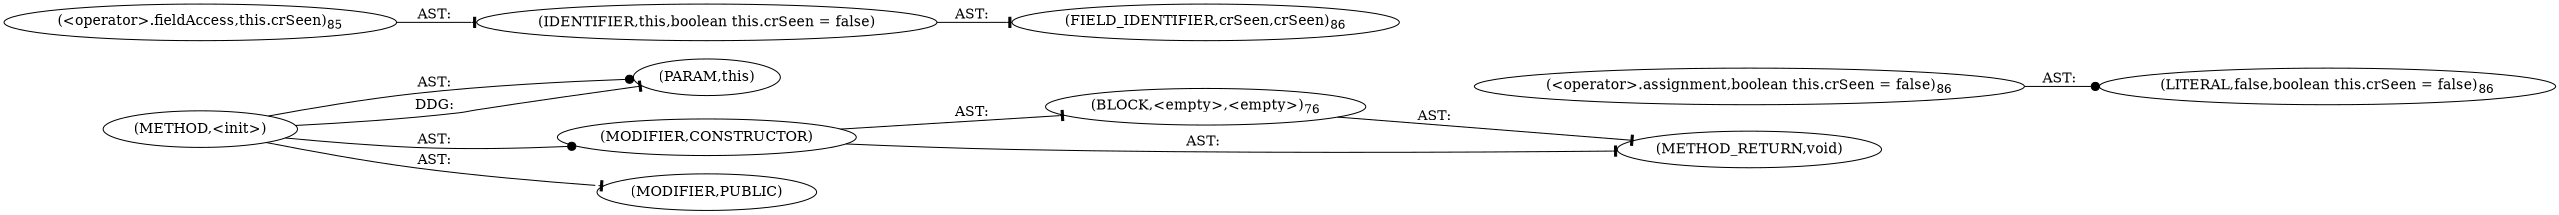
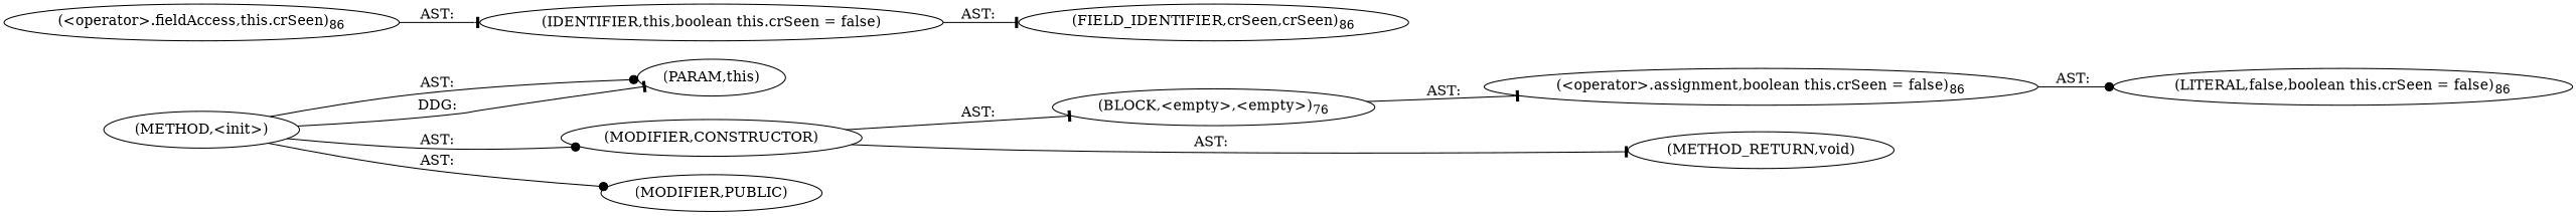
  digraph {
    rankdir=LR
    edge [arrowhead=tee]
    n1 [label=<(METHOD,&lt;init&gt;)>]
    n2 [label=<(PARAM,this)>]
    n3 [label=<(MODIFIER,CONSTRUCTOR)>]
    n4 [label=<(MODIFIER,PUBLIC)>]
    n5 [label=<(BLOCK,&lt;empty&gt;,&lt;empty&gt;)<SUB>76</SUB>>]
    n6 [label=<(&lt;operator&gt;.assignment,boolean this.crSeen = false)<SUB>86</SUB>>]
    n7 [label=<(METHOD_RETURN,void)>]
    n8 [label=<(LITERAL,false,boolean this.crSeen = false)<SUB>86</SUB>>]
-   n9 [label=<(&lt;operator&gt;.fieldAccess,this.crSeen)<SUB>85</SUB>>]
+   n9 [label=<(&lt;operator&gt;.fieldAccess,this.crSeen)<SUB>86</SUB>>]
    n10 [label=<(IDENTIFIER,this,boolean this.crSeen = false)>]
    n11 [label=<(FIELD_IDENTIFIER,crSeen,crSeen)<SUB>86</SUB>>]
    n1 -> n2 [arrowhead=dot label="AST: "]
    n1 -> n2 [label="DDG: "]
    n1 -> n3 [arrowhead=dot label="AST: "]
-   n1 -> n4 [label="AST: "]
+   n1 -> n4 [arrowhead=dot label="AST: "]
    n3 -> n5 [label="AST: "]
    n3 -> n7 [label="AST: "]
-   n5 -> n7 [label="AST: "]
+   n5 -> n6 [label="AST: "]
    n6 -> n8 [arrowhead=dot label="AST: "]
    n9 -> n10 [label="AST: "]
    n10 -> n11 [label="AST: "]
  }
